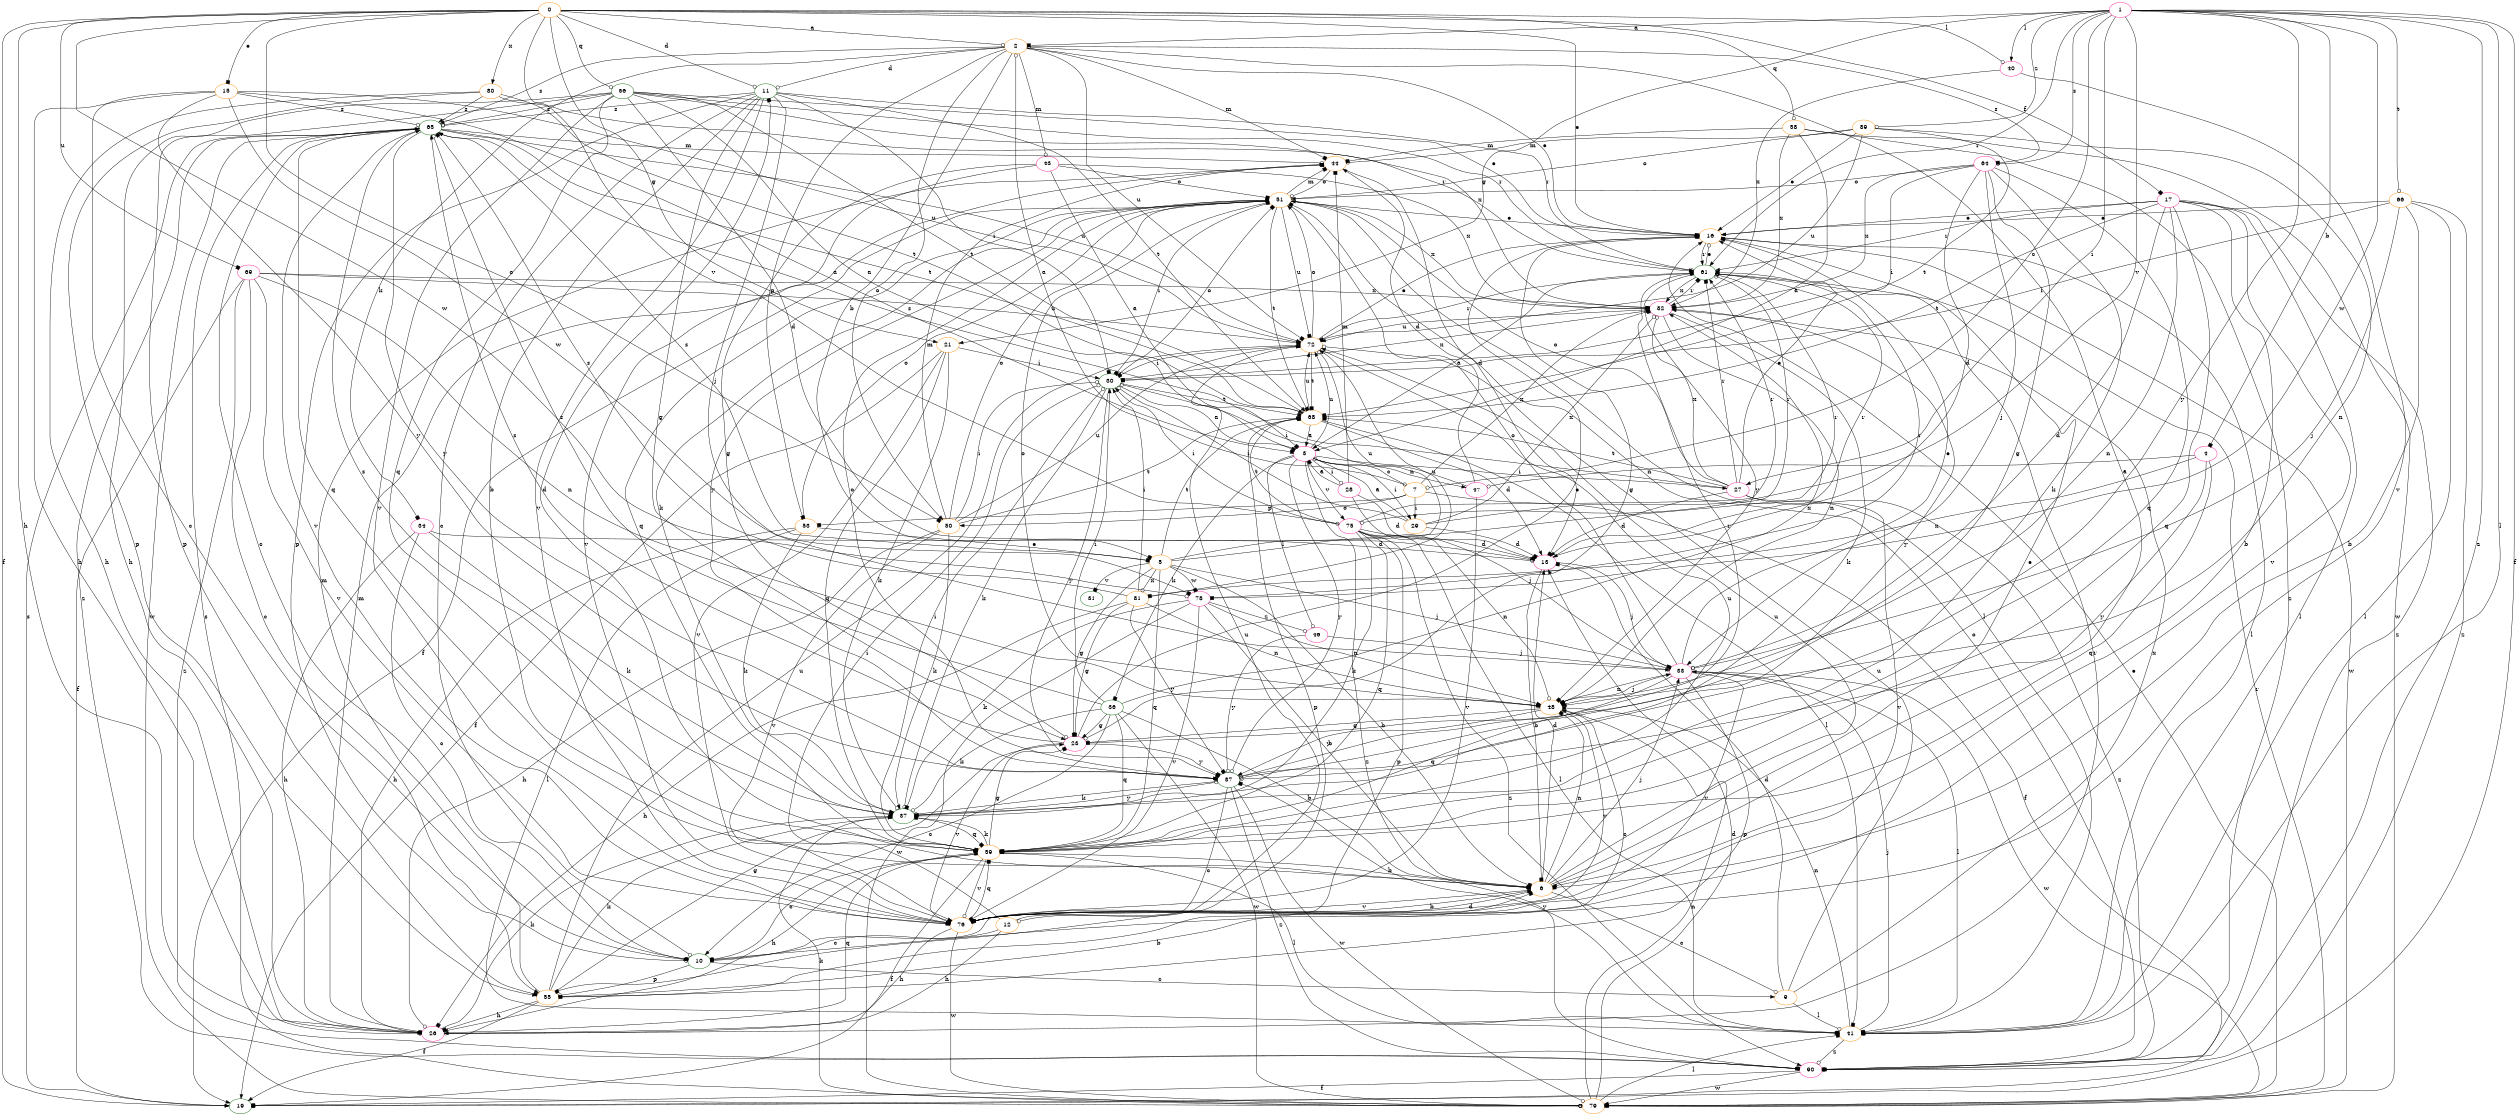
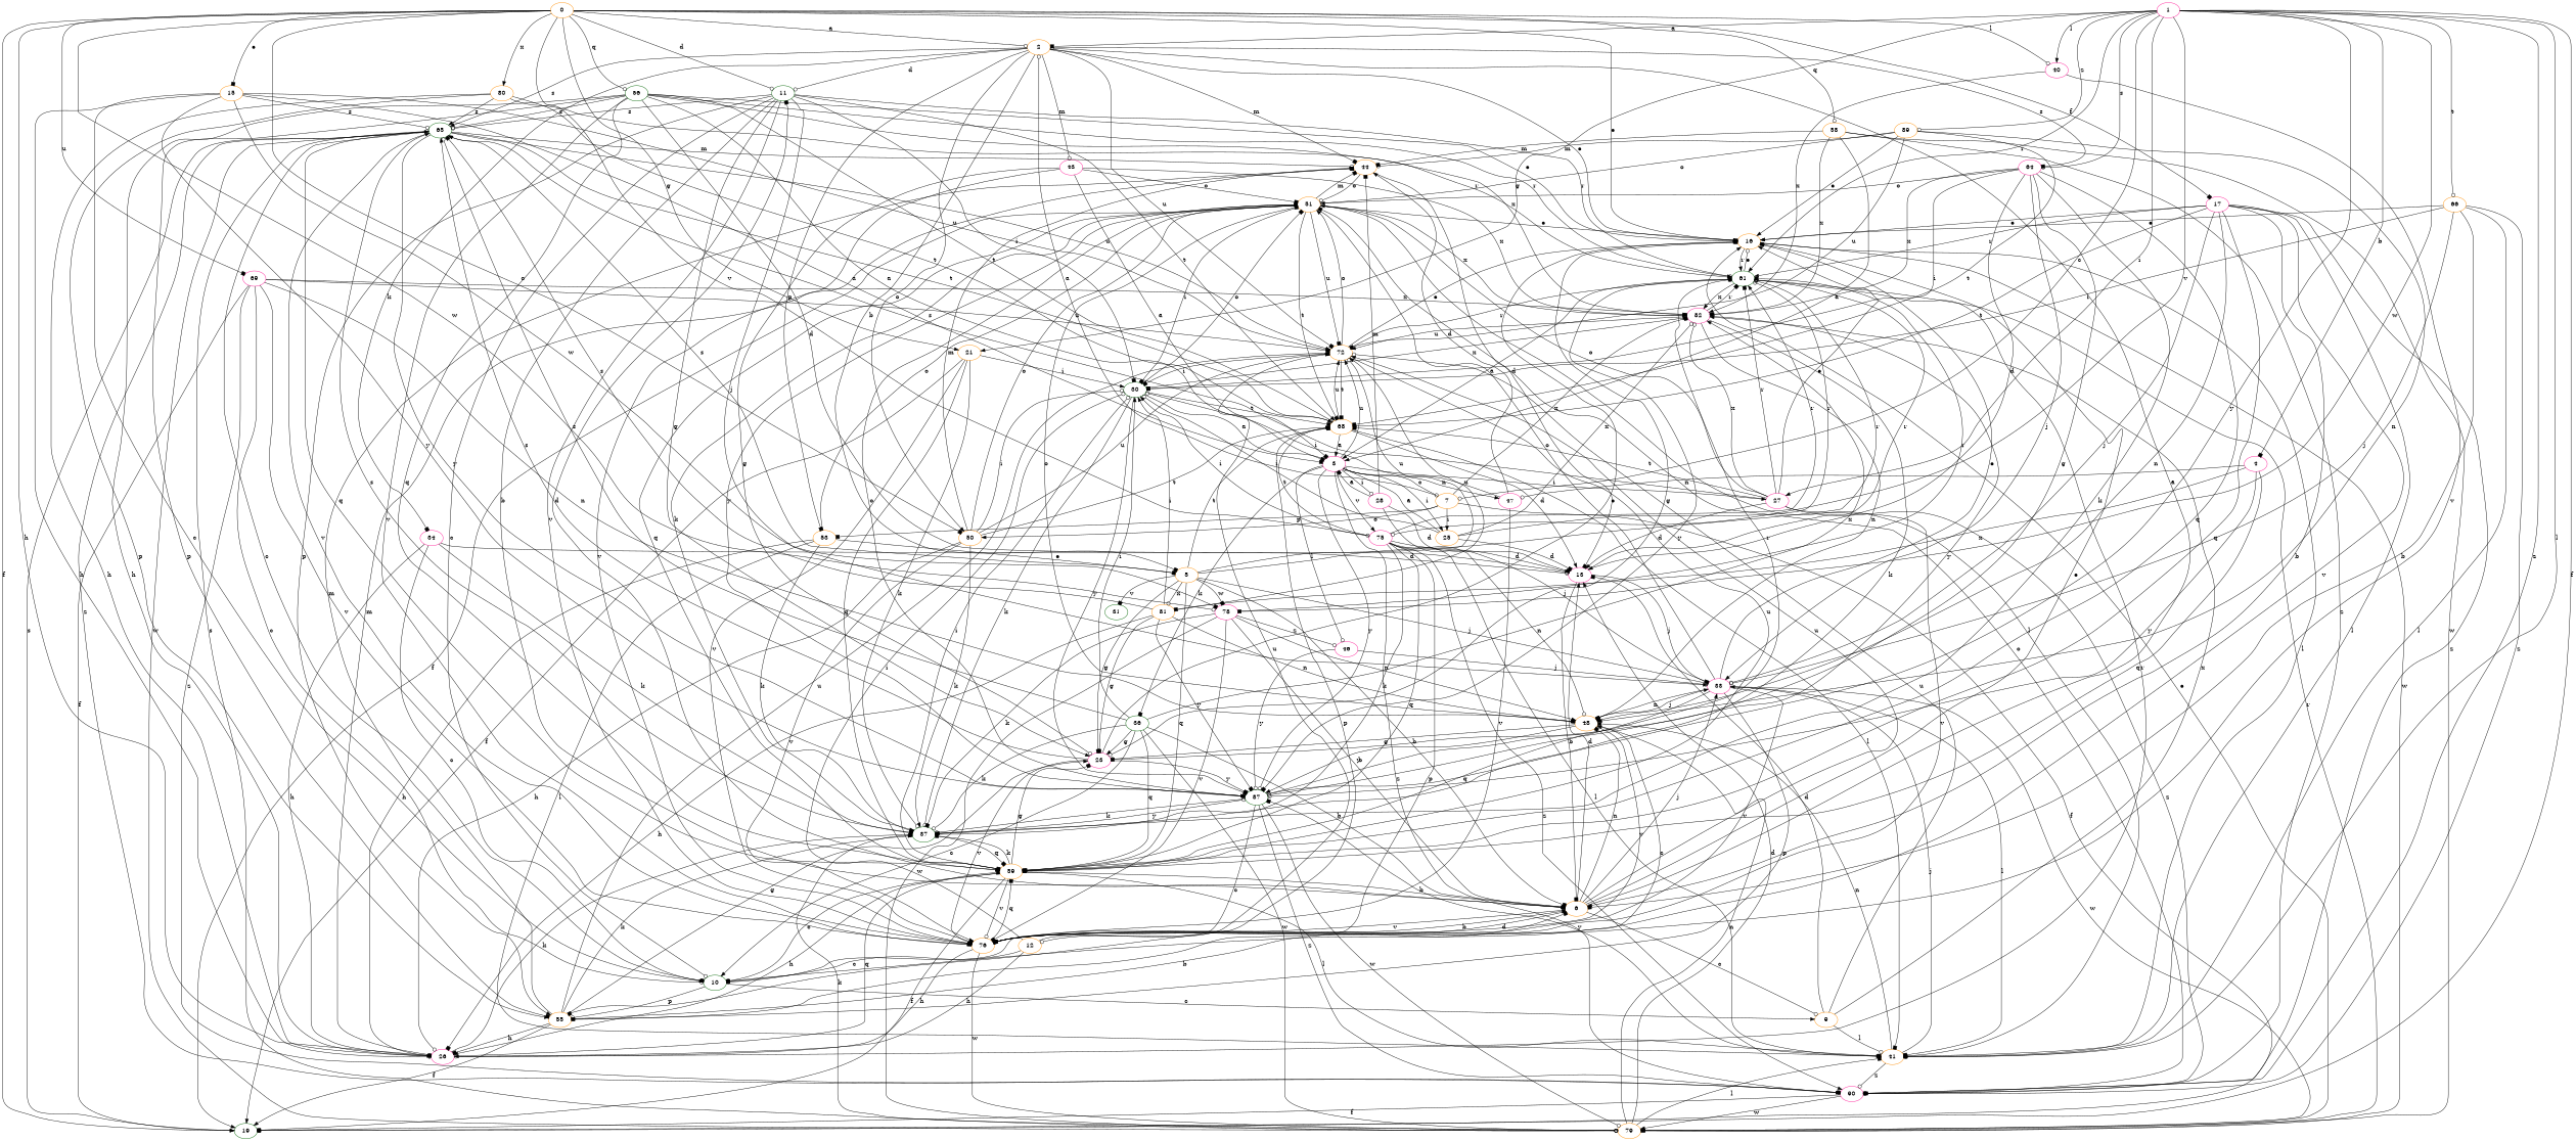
  strict digraph {
    node [color=darkorange]
    edge [arrowhead=box]
    0
    2
    11 [color=darkgreen]
    15
    16
    17 [color=deeppink]
    19 [color=darkgreen]
    21
    26 [color=deeppink]
    40 [color=deeppink]
    50
    56 [color=darkgreen]
    58
    69 [color=deeppink]
    75 [color=deeppink]
    78 [color=deeppink]
    80
    64 [color=deeppink]
    5
    34 [color=deeppink]
    43 [color=deeppink]
    44
    53
    65 [color=darkgreen]
    72
    61 [color=darkgreen]
    6
    23 [color=deeppink]
    33 [color=deeppink]
    68
    76
    10 [color=darkgreen]
    55
    30 [color=darkgreen]
    87 [color=darkgreen]
    3 [color=deeppink]
    41
    79
    90 [color=deeppink]
    59
    48
    37 [color=darkgreen]
    82 [color=deeppink]
    51
    13 [color=deeppink]
    46 [color=deeppink]
    1 [color=deeppink]
    4 [color=deeppink]
    7
    27 [color=deeppink]
    66
    89
    47 [color=deeppink]
    81
-   29
+   29 [label=25]
    31 [color=darkgreen]
    28 [color=deeppink]
    36 [color=darkgreen]
    9
    12
    0 -> 2 [arrowhead=odot label=a]
    0 -> 11 [arrowhead=odot label=d]
    0 -> 15 [label=e]
    0 -> 16 [arrowhead=normal label=e]
    0 -> 17 [label=f]
    0 -> 19 [arrowhead=normal label=f]
    0 -> 21 [arrowhead=normal label=g]
    0 -> 26 [label=h]
    0 -> 40 [arrowhead=odot label=l]
    0 -> 50 [label=o]
    0 -> 56 [arrowhead=odot label=q]
    0 -> 58 [arrowhead=odot label=q]
    0 -> 69 [label=u]
    0 -> 75 [arrowhead=odot label=v]
    0 -> 78 [arrowhead=odot label=w]
    0 -> 80 [arrowhead=normal label=x]
    2 -> 11 [arrowhead=odot label=d]
    2 -> 16 [label=e]
    2 -> 50 [arrowhead=normal label=o]
    2 -> 64 [label=s]
    2 -> 5 [label=b]
    2 -> 34 [label=k]
    2 -> 43 [arrowhead=odot label=m]
    2 -> 44 [label=m]
    2 -> 53 [label=p]
    2 -> 65 [arrowhead=normal label=s]
    2 -> 72 [label=u]
    11 -> 65 [arrowhead=odot label=s]
    11 -> 61 [arrowhead=odot label=r]
    11 -> 6 [arrowhead=normal label=b]
    11 -> 23 [arrowhead=normal label=g]
    11 -> 33 [arrowhead=normal label=j]
    11 -> 68 [arrowhead=normal label=t]
    11 -> 76 [label=v]
    11 -> 10 [arrowhead=odot label=c]
    11 -> 55 [arrowhead=normal label=p]
    11 -> 30 [label=i]
    15 -> 26 [arrowhead=odot label=h]
    15 -> 78 [label=w]
    15 -> 65 [arrowhead=odot label=s]
    15 -> 72 [arrowhead=normal label=u]
    15 -> 10 [arrowhead=normal label=c]
    15 -> 87 [arrowhead=normal label=y]
    15 -> 3 [label=a]
    16 -> 61 [arrowhead=normal label=r]
    16 -> 23 [arrowhead=odot label=g]
    16 -> 41 [arrowhead=odot label=l]
    16 -> 79 [label=w]
    17 -> 16 [arrowhead=normal label=e]
    17 -> 61 [arrowhead=normal label=r]
    17 -> 6 [arrowhead=normal label=b]
-   17 -> 33 [arrowhead=odot label=d]
+   17 -> 33 [arrowhead=odot label=j]
    17 -> 68 [arrowhead=odot label=t]
    17 -> 76 [label=v]
    17 -> 41 [label=l]
    17 -> 90 [arrowhead=odot label=z]
    17 -> 59 [arrowhead=normal label=q]
    17 -> 48 [label=n]
    19 -> 65 [arrowhead=normal label=s]
    21 -> 19 [arrowhead=normal label=f]
    21 -> 76 [label=v]
    21 -> 30 [arrowhead=normal label=i]
    21 -> 59 [arrowhead=odot label=q]
    21 -> 37 [arrowhead=odot label=k]
    26 -> 44 [label=m]
    26 -> 61 [arrowhead=odot label=r]
    26 -> 59 [label=q]
    26 -> 37 [arrowhead=odot label=k]
    40 -> 76 [arrowhead=normal label=v]
    40 -> 82 [arrowhead=normal label=x]
    50 -> 26 [arrowhead=odot label=h]
    50 -> 44 [arrowhead=normal label=m]
    50 -> 72 [label=u]
    50 -> 68 [arrowhead=normal label=t]
    50 -> 76 [arrowhead=normal label=v]
    50 -> 30 [arrowhead=odot label=i]
    50 -> 37 [arrowhead=normal label=k]
    50 -> 51 [arrowhead=odot label=o]
    56 -> 16 [arrowhead=normal label=e]
    56 -> 26 [arrowhead=odot label=h]
    56 -> 65 [arrowhead=odot label=s]
    56 -> 61 [arrowhead=normal label=r]
    56 -> 68 [arrowhead=odot label=t]
    56 -> 76 [arrowhead=normal label=v]
    56 -> 55 [label=p]
    56 -> 3 [label=a]
    56 -> 59 [arrowhead=normal label=q]
    56 -> 82 [label=x]
    56 -> 13 [arrowhead=odot label=d]
    58 -> 44 [label=m]
    58 -> 3 [arrowhead=normal label=a]
    58 -> 79 [arrowhead=normal label=w]
    58 -> 90 [arrowhead=odot label=z]
    58 -> 82 [arrowhead=normal label=x]
    69 -> 19 [arrowhead=normal label=f]
    69 -> 72 [label=u]
    69 -> 76 [label=v]
    69 -> 10 [arrowhead=odot label=c]
    69 -> 90 [arrowhead=odot label=z]
    69 -> 48 [label=n]
    69 -> 82 [arrowhead=normal label=x]
    75 -> 61 [arrowhead=normal label=r]
    75 -> 68 [label=t]
    75 -> 55 [arrowhead=odot label=p]
    75 -> 30 [arrowhead=normal label=i]
    75 -> 41 [arrowhead=normal label=l]
    75 -> 90 [arrowhead=normal label=z]
    75 -> 59 [label=q]
    75 -> 48 [arrowhead=odot label=n]
    75 -> 37 [arrowhead=odot label=k]
    75 -> 13 [arrowhead=normal label=d]
    78 -> 61 [label=r]
    78 -> 6 [label=b]
    78 -> 76 [label=v]
    78 -> 79 [arrowhead=odot label=w]
    78 -> 48 [arrowhead=normal label=n]
    78 -> 37 [label=k]
    78 -> 46 [arrowhead=odot label=z]
    80 -> 26 [arrowhead=normal label=h]
    80 -> 65 [arrowhead=normal label=s]
    80 -> 61 [arrowhead=normal label=r]
    80 -> 68 [arrowhead=normal label=t]
    80 -> 55 [arrowhead=normal label=p]
    64 -> 23 [label=g]
    64 -> 33 [arrowhead=normal label=j]
    64 -> 30 [label=i]
    64 -> 59 [label=q]
    64 -> 37 [arrowhead=normal label=k]
    64 -> 82 [label=x]
    64 -> 51 [arrowhead=normal label=o]
    64 -> 13 [arrowhead=normal label=d]
    5 -> 78 [label=w]
    5 -> 65 [arrowhead=normal label=s]
    5 -> 72 [arrowhead=odot label=u]
    5 -> 61 [arrowhead=odot label=r]
    5 -> 6 [label=b]
    5 -> 23 [label=g]
    5 -> 33 [arrowhead=odot label=j]
    5 -> 68 [label=t]
    5 -> 59 [arrowhead=normal label=q]
    5 -> 81 [arrowhead=odot label=x]
    5 -> 31 [label=v]
    34 -> 26 [arrowhead=odot label=h]
    34 -> 10 [arrowhead=odot label=c]
    34 -> 37 [label=k]
    34 -> 13 [arrowhead=odot label=d]
    43 -> 23 [arrowhead=odot label=g]
    43 -> 76 [arrowhead=normal label=v]
    43 -> 3 [label=a]
    43 -> 82 [arrowhead=odot label=x]
    43 -> 51 [label=o]
    44 -> 51 [arrowhead=odot label=o]
    44 -> 13 [label=d]
    53 -> 26 [arrowhead=odot label=h]
    53 -> 5 [label=e]
    53 -> 41 [arrowhead=normal label=l]
    53 -> 37 [label=k]
    53 -> 51 [arrowhead=odot label=o]
    65 -> 44 [arrowhead=odot label=m]
    65 -> 72 [arrowhead=normal label=u]
    65 -> 68 [arrowhead=odot label=t]
    65 -> 76 [arrowhead=normal label=v]
    65 -> 10 [label=c]
    65 -> 87 [arrowhead=normal label=y]
    65 -> 79 [arrowhead=odot label=w]
    65 -> 90 [label=z]
    65 -> 59 [arrowhead=normal label=q]
    72 -> 16 [label=e]
    72 -> 61 [label=r]
    72 -> 68 [label=t]
    72 -> 30 [label=i]
    72 -> 51 [arrowhead=normal label=o]
    61 -> 16 [arrowhead=odot label=e]
-   61 -> 48 [label=y]
+   61 -> 87 [label=y]
    61 -> 3 [arrowhead=normal label=a]
    61 -> 82 [arrowhead=normal label=x]
    6 -> 2 [arrowhead=odot label=a]
    6 -> 11 [label=d]
    6 -> 16 [label=e]
    6 -> 72 [arrowhead=normal label=u]
    6 -> 33 [arrowhead=normal label=j]
    6 -> 76 [arrowhead=normal label=v]
    6 -> 48 [label=n]
    6 -> 13 [arrowhead=normal label=d]
    6 -> 9 [arrowhead=odot label=c]
    6 -> 12 [arrowhead=odot label=d]
    23 -> 16 [arrowhead=normal label=e]
    23 -> 65 [arrowhead=normal label=s]
    23 -> 76 [arrowhead=odot label=v]
    23 -> 87 [label=y]
    33 -> 16 [arrowhead=normal label=e]
    33 -> 76 [arrowhead=normal label=v]
    33 -> 55 [label=p]
    33 -> 41 [label=l]
    33 -> 79 [arrowhead=normal label=w]
    33 -> 59 [label=q]
    33 -> 48 [arrowhead=normal label=n]
    33 -> 51 [arrowhead=odot label=o]
    68 -> 72 [arrowhead=normal label=u]
    68 -> 55 [label=p]
    68 -> 3 [arrowhead=normal label=a]
    68 -> 41 [label=l]
    68 -> 13 [arrowhead=normal label=d]
    76 -> 26 [arrowhead=odot label=h]
    76 -> 6 [label=b]
    76 -> 79 [arrowhead=odot label=w]
    76 -> 59 [label=q]
    10 -> 55 [arrowhead=odot label=p]
    10 -> 9 [arrowhead=normal label=c]
    55 -> 19 [arrowhead=normal label=f]
    55 -> 26 [label=h]
    55 -> 44 [label=m]
    55 -> 72 [arrowhead=odot label=u]
    55 -> 6 [label=b]
    55 -> 23 [arrowhead=normal label=g]
    55 -> 37 [arrowhead=normal label=k]
    30 -> 68 [label=t]
    30 -> 87 [label=y]
    30 -> 3 [arrowhead=odot label=a]
    30 -> 37 [arrowhead=odot label=k]
    30 -> 82 [arrowhead=normal label=x]
    30 -> 51 [label=o]
    87 -> 61 [arrowhead=odot label=r]
    87 -> 10 [arrowhead=odot label=c]
    87 -> 79 [arrowhead=odot label=w]
    87 -> 90 [arrowhead=normal label=z]
    87 -> 37 [arrowhead=odot label=k]
    87 -> 51 [label=o]
    3 -> 75 [arrowhead=normal label=v]
    3 -> 72 [arrowhead=normal label=u]
    3 -> 87 [arrowhead=odot label=y]
    3 -> 90 [arrowhead=normal label=z]
    3 -> 46 [arrowhead=odot label=l]
    3 -> 7 [arrowhead=odot label=c]
    3 -> 27 [arrowhead=normal label=i]
    3 -> 47 [arrowhead=normal label=n]
    3 -> 29 [arrowhead=normal label=i]
    3 -> 28 [arrowhead=odot label=i]
    3 -> 36 [label=k]
    41 -> 33 [arrowhead=normal label=j]
    41 -> 87 [label=y]
    41 -> 90 [arrowhead=odot label=z]
    41 -> 48 [label=n]
    79 -> 16 [arrowhead=normal label=e]
    79 -> 65 [arrowhead=odot label=s]
    79 -> 61 [arrowhead=odot label=r]
    79 -> 41 [label=l]
    79 -> 48 [arrowhead=normal label=n]
    79 -> 37 [label=k]
    79 -> 13 [arrowhead=normal label=d]
    90 -> 19 [arrowhead=odot label=f]
    90 -> 79 [arrowhead=normal label=w]
    90 -> 51 [label=o]
    59 -> 19 [label=f]
    59 -> 26 [arrowhead=normal label=h]
    59 -> 72 [arrowhead=odot label=u]
    59 -> 6 [arrowhead=odot label=b]
    59 -> 23 [label=g]
    59 -> 76 [arrowhead=odot label=v]
    59 -> 10 [arrowhead=odot label=c]
    59 -> 30 [arrowhead=odot label=i]
    59 -> 41 [label=l]
    59 -> 37 [label=k]
    48 -> 23 [arrowhead=odot label=g]
    48 -> 33 [arrowhead=normal label=j]
    48 -> 76 [arrowhead=odot label=v]
    48 -> 10 [label=c]
    48 -> 87 [arrowhead=normal label=y]
    48 -> 51 [label=o]
    37 -> 65 [arrowhead=normal label=s]
    37 -> 87 [arrowhead=odot label=y]
    37 -> 59 [label=q]
    82 -> 72 [arrowhead=normal label=u]
    82 -> 61 [label=r]
    82 -> 87 [arrowhead=odot label=y]
    82 -> 48 [label=n]
    82 -> 37 [label=k]
    51 -> 16 [arrowhead=normal label=e]
    51 -> 19 [arrowhead=normal label=f]
    51 -> 44 [label=m]
    51 -> 72 [label=u]
    51 -> 68 [label=t]
    51 -> 30 [label=i]
    51 -> 87 [label=y]
    51 -> 41 [label=l]
    51 -> 59 [label=q]
    51 -> 37 [arrowhead=normal label=k]
    51 -> 82 [arrowhead=normal label=x]
    13 -> 61 [arrowhead=odot label=r]
    13 -> 6 [label=b]
    13 -> 33 [label=j]
    46 -> 33 [arrowhead=odot label=j]
    46 -> 87 [arrowhead=odot label=y]
    1 -> 2 [label=a]
    1 -> 19 [label=f]
    1 -> 21 [arrowhead=normal label=g]
    1 -> 40 [arrowhead=normal label=l]
    1 -> 75 [arrowhead=odot label=v]
    1 -> 78 [label=w]
    1 -> 64 [arrowhead=odot label=s]
    1 -> 61 [arrowhead=normal label=r]
    1 -> 87 [arrowhead=odot label=y]
    1 -> 41 [arrowhead=odot label=l]
    1 -> 90 [arrowhead=normal label=z]
    1 -> 4 [label=b]
    1 -> 7 [arrowhead=odot label=c]
    1 -> 27 [arrowhead=normal label=i]
    1 -> 66 [arrowhead=odot label=t]
    1 -> 89 [arrowhead=odot label=z]
    4 -> 87 [arrowhead=odot label=y]
    4 -> 59 [label=q]
    4 -> 47 [arrowhead=odot label=n]
    4 -> 81 [label=x]
    7 -> 2 [arrowhead=odot label=a]
    7 -> 19 [arrowhead=odot label=f]
    7 -> 50 [arrowhead=normal label=o]
    7 -> 53 [label=p]
    7 -> 82 [label=x]
    7 -> 29 [arrowhead=normal label=i]
    27 -> 16 [arrowhead=normal label=e]
    27 -> 65 [arrowhead=normal label=s]
    27 -> 61 [label=r]
    27 -> 68 [label=t]
    27 -> 76 [label=v]
    27 -> 90 [label=z]
    27 -> 82 [arrowhead=odot label=x]
    27 -> 51 [arrowhead=normal label=o]
    27 -> 13 [arrowhead=normal label=d]
    66 -> 16 [arrowhead=normal label=e]
    66 -> 6 [label=b]
    66 -> 33 [arrowhead=odot label=j]
    66 -> 30 [label=i]
    66 -> 41 [label=l]
    66 -> 90 [arrowhead=normal label=z]
    89 -> 16 [arrowhead=normal label=e]
    89 -> 44 [arrowhead=odot label=m]
    89 -> 72 [label=u]
    89 -> 68 [label=t]
    89 -> 48 [arrowhead=normal label=n]
    89 -> 51 [arrowhead=odot label=o]
    47 -> 44 [arrowhead=normal label=d]
    47 -> 76 [label=v]
    47 -> 30 [arrowhead=odot label=i]
    81 -> 26 [label=h]
    81 -> 65 [label=s]
    81 -> 72 [arrowhead=normal label=u]
    81 -> 23 [label=g]
    81 -> 30 [arrowhead=normal label=i]
    81 -> 87 [label=y]
    81 -> 48 [arrowhead=normal label=n]
    29 -> 61 [arrowhead=odot label=r]
    29 -> 30 [arrowhead=odot label=i]
    29 -> 3 [arrowhead=odot label=a]
    29 -> 82 [arrowhead=odot label=x]
    29 -> 13 [label=d]
    28 -> 44 [label=m]
    28 -> 33 [arrowhead=normal label=j]
    28 -> 3 [label=a]
    28 -> 13 [label=d]
    36 -> 65 [arrowhead=odot label=s]
    36 -> 6 [label=b]
    36 -> 23 [arrowhead=normal label=g]
    36 -> 10 [arrowhead=normal label=c]
    36 -> 30 [arrowhead=normal label=i]
    36 -> 79 [arrowhead=odot label=w]
    36 -> 59 [label=q]
    36 -> 37 [arrowhead=odot label=k]
    36 -> 82 [arrowhead=normal label=x]
    9 -> 72 [arrowhead=odot label=u]
    9 -> 41 [arrowhead=odot label=l]
    9 -> 82 [arrowhead=normal label=x]
    9 -> 13 [label=d]
    12 -> 26 [arrowhead=normal label=h]
    12 -> 72 [arrowhead=normal label=u]
    12 -> 10 [label=c]
    12 -> 30 [arrowhead=odot label=i]
  }
